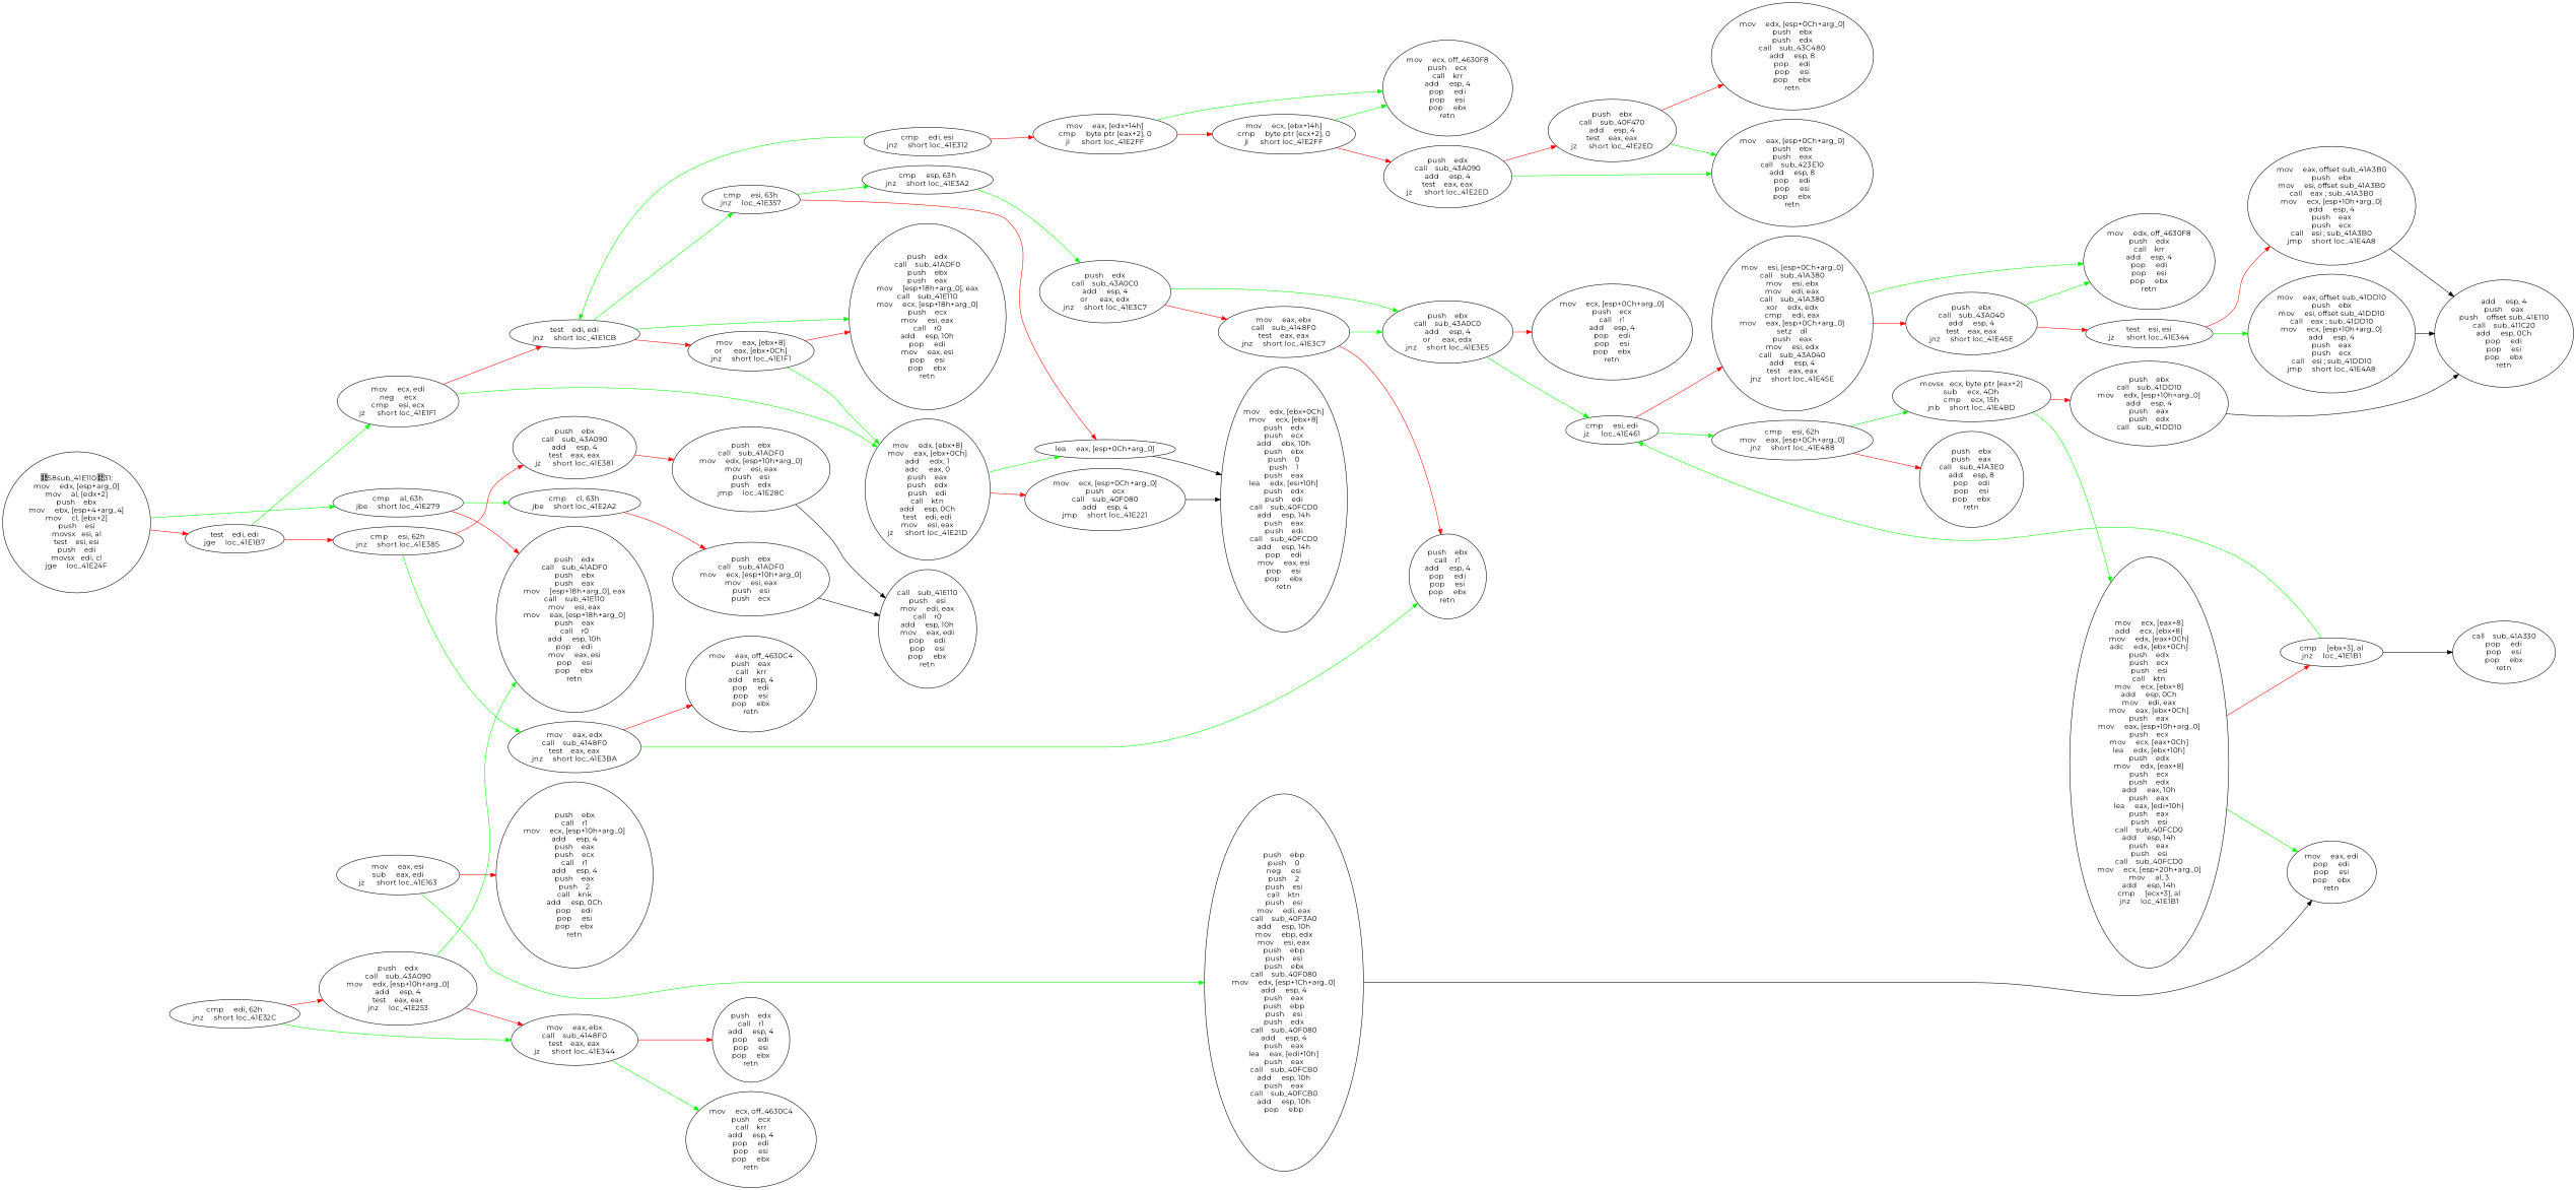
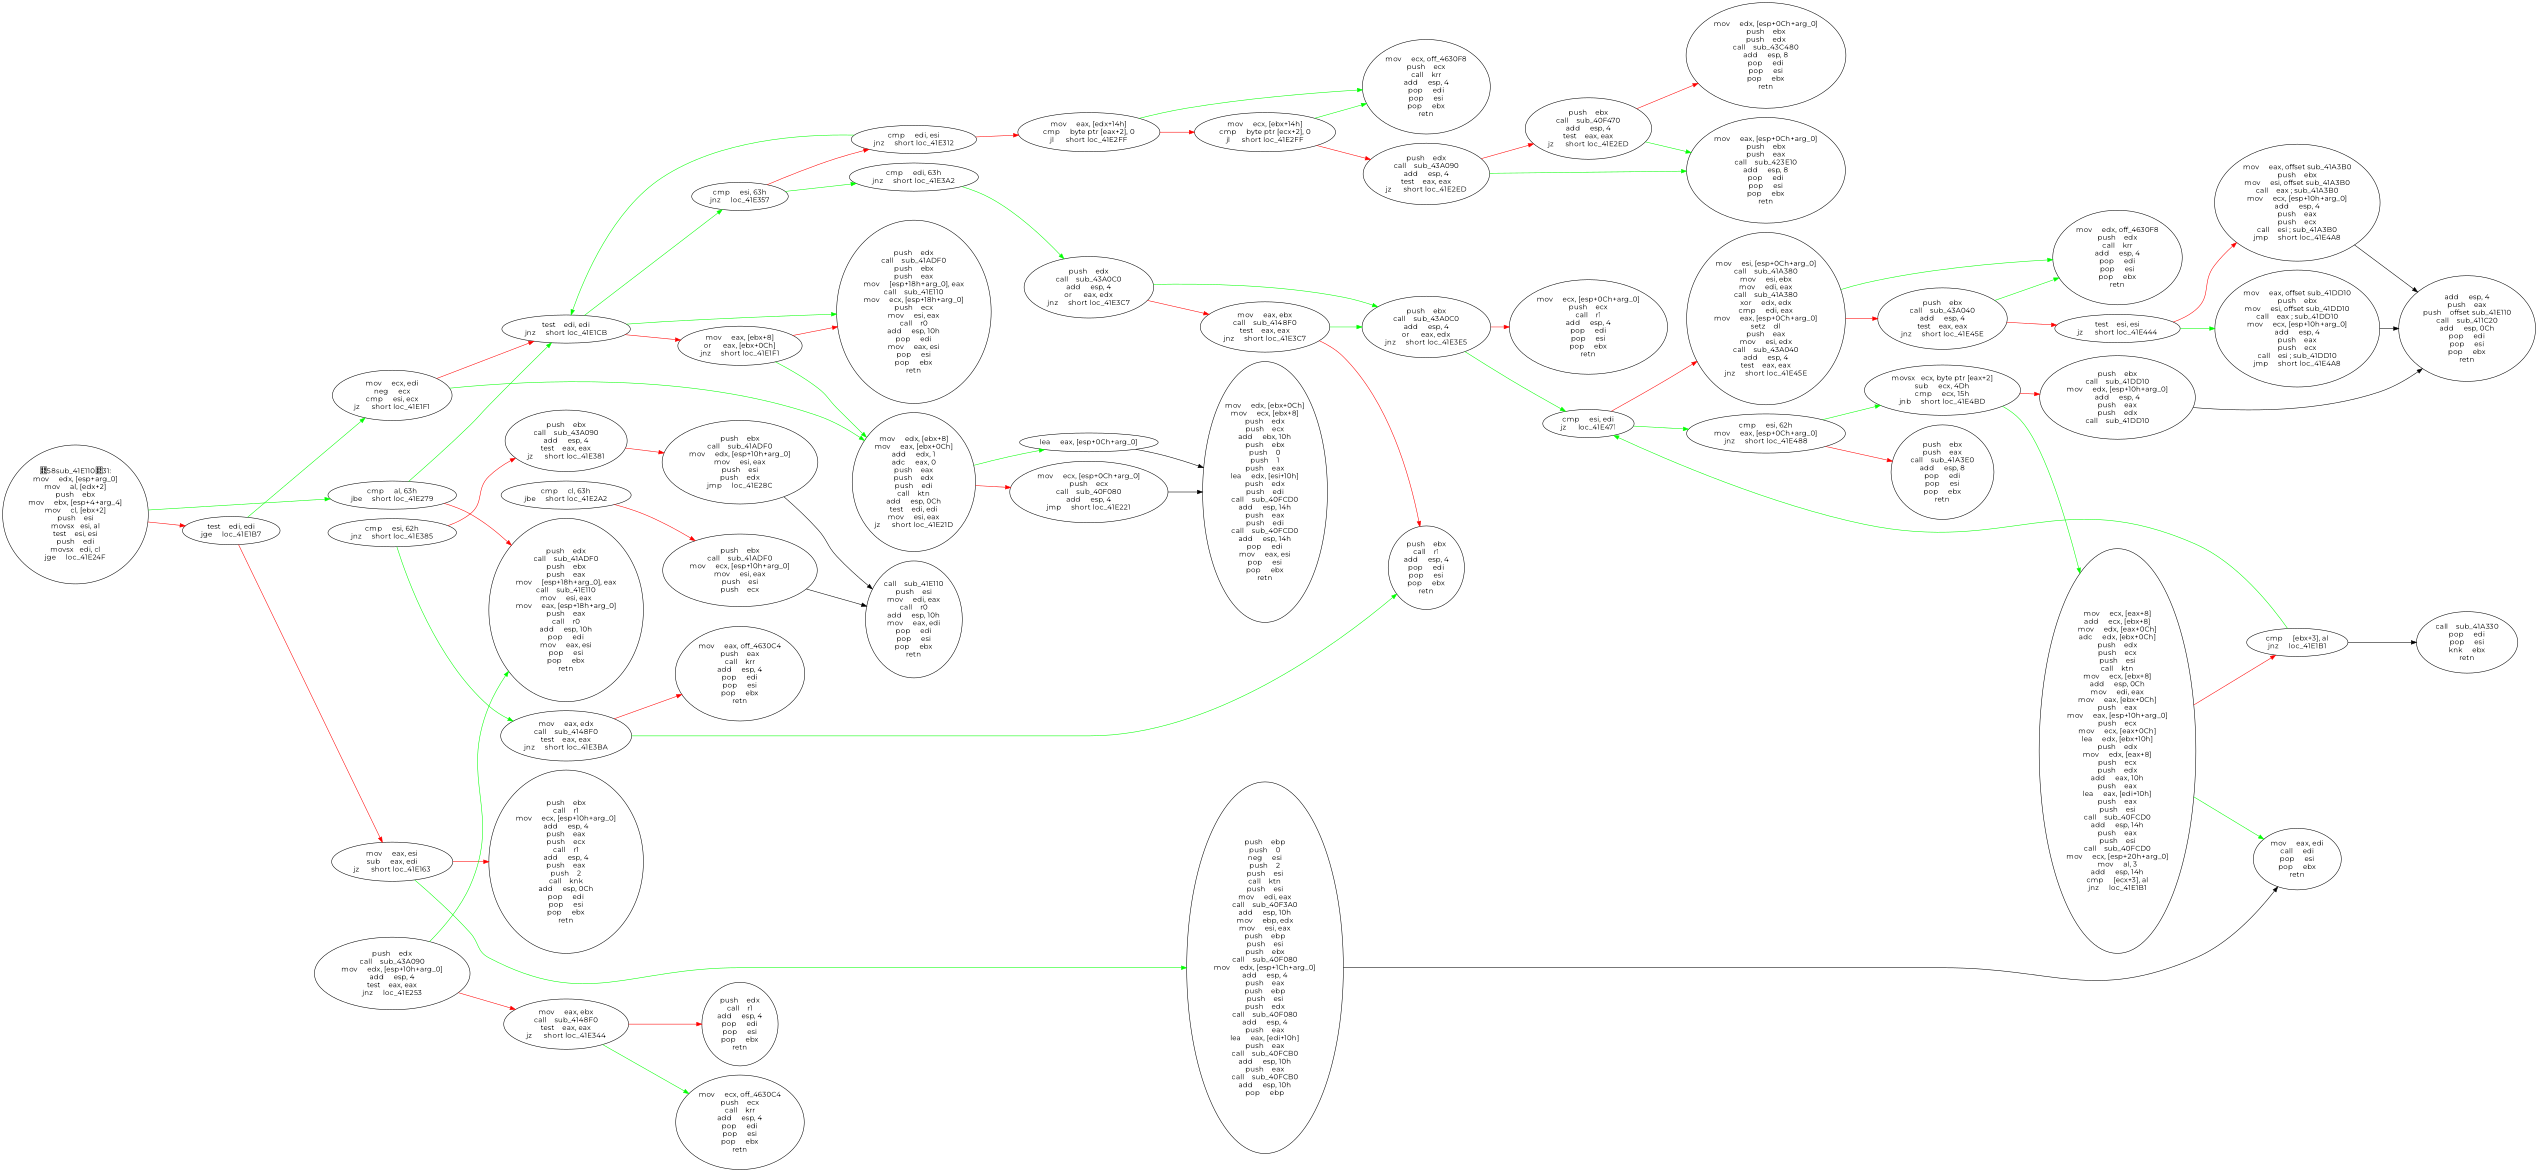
  digraph {
    fontname=Montserrat
    rankdir=LR
    node [fontname=Montserrat]
    edge [color=green fontname=Montserrat]
    n1 [label="58sub_41E11031:\nmov     edx, [esp+arg_0]\nmov     al, [edx+2]\npush    ebx\nmov     ebx, [esp+4+arg_4]\nmov     cl, [ebx+2]\npush    esi\nmovsx   esi, al\ntest    esi, esi\npush    edi\nmovsx   edi, cl\njge     loc_41E24F"]
    n2 [label="test    edi, edi\njge     loc_41E1B7"]
    n3 [label="cmp     al, 63h\njbe     short loc_41E279"]
    n4 [label="mov     eax, esi\nsub     eax, edi\njz      short loc_41E163"]
    n5 [label="mov     ecx, edi\nneg     ecx\ncmp     esi, ecx\njz      short loc_41E1F1"]
    n6 [label="push    edx\ncall    sub_41ADF0\npush    ebx\npush    eax\nmov     [esp+18h+arg_0], eax\ncall    sub_41E110\nmov     esi, eax\nmov     eax, [esp+18h+arg_0]\npush    eax\ncall    r0\nadd     esp, 10h\npop     edi\nmov     eax, esi\npop     esi\npop     ebx\nretn"]
    n7 [label="cmp     cl, 63h\njbe     short loc_41E2A2"]
    n8 [label="push    ebx\ncall    r1\nmov     ecx, [esp+10h+arg_0]\nadd     esp, 4\npush    eax\npush    ecx\ncall    r1\nadd     esp, 4\npush    eax\npush    2\ncall    knk\nadd     esp, 0Ch\npop     edi\npop     esi\npop     ebx\nretn"]
    n9 [label="push    ebp\npush    0\nneg     esi\npush    2\npush    esi\ncall    ktn\npush    esi\nmov     edi, eax\ncall    sub_40F3A0\nadd     esp, 10h\nmov     ebp, edx\nmov     esi, eax\npush    ebp\npush    esi\npush    ebx\ncall    sub_40F080\nmov     edx, [esp+1Ch+arg_0]\nadd     esp, 4\npush    eax\npush    ebp\npush    esi\npush    edx\ncall    sub_40F080\nadd     esp, 4\npush    eax\nlea     eax, [edi+10h]\npush    eax\ncall    sub_40FCB0\nadd     esp, 10h\npush    eax\ncall    sub_40FCB0\nadd     esp, 10h\npop     ebp"]
    n10 [label="test    edi, edi\njnz     short loc_41E1CB"]
    n11 [label="mov     edx, [ebx+8]\nmov     eax, [ebx+0Ch]\nadd     edx, 1\nadc     eax, 0\npush    eax\npush    edx\npush    edi\ncall    ktn\nadd     esp, 0Ch\ntest    edi, edi\nmov     esi, eax\njz      short loc_41E21D"]
-   n12 [label="mov     eax, edi\npop     edi\npop     esi\npop     ebx\nretn"]
+   n12 [label="mov     eax, edi\ncall     edi\npop     esi\npop     ebx\nretn"]
    n13 [label="mov     eax, [ebx+8]\nor      eax, [ebx+0Ch]\njnz     short loc_41E1F1"]
    n14 [label="push    edx\ncall    sub_41ADF0\npush    ebx\npush    eax\nmov     [esp+18h+arg_0], eax\ncall    sub_41E110\nmov     ecx, [esp+18h+arg_0]\npush    ecx\nmov     esi, eax\ncall    r0\nadd     esp, 10h\npop     edi\nmov     eax, esi\npop     esi\npop     ebx\nretn"]
    n15 [label="cmp     esi, 63h\njnz     loc_41E357"]
    n16 [label="mov     ecx, [esp+0Ch+arg_0]\npush    ecx\ncall    sub_40F080\nadd     esp, 4\njmp     short loc_41E221"]
    n17 [label="lea     eax, [esp+0Ch+arg_0]"]
    n18 [label="mov     edx, [ebx+0Ch]\nmov     ecx, [ebx+8]\npush    edx\npush    ecx\nadd     ebx, 10h\npush    ebx\npush    0\npush    1\npush    eax\nlea     edx, [esi+10h]\npush    edx\npush    edi\ncall    sub_40FCD0\nadd     esp, 14h\npush    eax\npush    edi\ncall    sub_40FCD0\nadd     esp, 14h\npop     edi\nmov     eax, esi\npop     esi\npop     ebx\nretn"]
    n19 [label="push    ebx\ncall    sub_41ADF0\nmov     ecx, [esp+10h+arg_0]\nmov     esi, eax\npush    esi\npush    ecx"]
    n20 [label="call    sub_41E110\npush    esi\nmov     edi, eax\ncall    r0\nadd     esp, 10h\nmov     eax, edi\npop     edi\npop     esi\npop     ebx\nretn"]
    n21 [label="cmp     edi, esi\njnz     short loc_41E312"]
-   n22 [label="cmp     esp, 63h\njnz     short loc_41E3A2"]
+   n22 [label="cmp     edi, 63h\njnz     short loc_41E3A2"]
    n23 [label="mov     eax, [edx+14h]\ncmp     byte ptr [eax+2], 0\njl      short loc_41E2FF"]
    n24 [label="push    edx\ncall    sub_43A0C0\nadd     esp, 4\nor      eax, edx\njnz     short loc_41E3C7"]
    n25 [label="mov     ecx, [ebx+14h]\ncmp     byte ptr [ecx+2], 0\njl      short loc_41E2FF"]
    n26 [label="mov     ecx, off_4630F8\npush    ecx\ncall    krr\nadd     esp, 4\npop     edi\npop     esi\npop     ebx\nretn"]
-   n27 [label="cmp     edi, 62h\njnz     short loc_41E32C"]
    n28 [label="push    edx\ncall    sub_43A090\nmov     edx, [esp+10h+arg_0]\nadd     esp, 4\ntest    eax, eax\njnz     loc_41E253"]
    n29 [label="mov     eax, ebx\ncall    sub_4148F0\ntest    eax, eax\njz      short loc_41E344"]
    n30 [label="push    edx\ncall    sub_43A090\nadd     esp, 4\ntest    eax, eax\njz      short loc_41E2ED"]
    n31 [label="push    ebx\ncall    sub_40F470\nadd     esp, 4\ntest    eax, eax\njz      short loc_41E2ED"]
    n32 [label="mov     eax, [esp+0Ch+arg_0]\npush    ebx\npush    eax\ncall    sub_423E10\nadd     esp, 8\npop     edi\npop     esi\npop     ebx\nretn"]
    n33 [label="mov     edx, [esp+0Ch+arg_0]\npush    ebx\npush    edx\ncall    sub_43C480\nadd     esp, 8\npop     edi\npop     esi\npop     ebx\nretn"]
    n34 [label="push    edx\ncall    r1\nadd     esp, 4\npop     edi\npop     esi\npop     ebx\nretn"]
    n35 [label="mov     ecx, off_4630C4\npush    ecx\ncall    krr\nadd     esp, 4\npop     edi\npop     esi\npop     ebx\nretn"]
    n36 [label="cmp     esi, 62h\njnz     short loc_41E385"]
    n37 [label="push    ebx\ncall    sub_43A090\nadd     esp, 4\ntest    eax, eax\njz      short loc_41E381"]
    n38 [label="mov     eax, edx\ncall    sub_4148F0\ntest    eax, eax\njnz     short loc_41E3BA"]
    n39 [label="mov     eax, ebx\ncall    sub_4148F0\ntest    eax, eax\njnz     short loc_41E3C7"]
    n40 [label="push    ebx\ncall    sub_43A0C0\nadd     esp, 4\nor      eax, edx\njnz     short loc_41E3E5"]
    n41 [label="push    ebx\ncall    sub_41ADF0\nmov     edx, [esp+10h+arg_0]\nmov     esi, eax\npush    esi\npush    edx\njmp     loc_41E28C"]
    n42 [label="mov     eax, off_4630C4\npush    eax\ncall    krr\nadd     esp, 4\npop     edi\npop     esi\npop     ebx\nretn"]
    n43 [label="push    ebx\ncall    r1\nadd     esp, 4\npop     edi\npop     esi\npop     ebx\nretn"]
    n44 [label="mov     ecx, [esp+0Ch+arg_0]\npush    ecx\ncall    r1\nadd     esp, 4\npop     edi\npop     esi\npop     ebx\nretn"]
-   n45 [label="cmp     esi, edi\njz      loc_41E461"]
+   n45 [label="cmp     esi, edi\njz      loc_41E471"]
    n46 [label="mov     esi, [esp+0Ch+arg_0]\ncall    sub_41A380\nmov     esi, ebx\nmov     edi, eax\ncall    sub_41A380\nxor     edx, edx\ncmp     edi, eax\nmov     eax, [esp+0Ch+arg_0]\nsetz    dl\npush    eax\nmov     esi, edx\ncall    sub_43A040\nadd     esp, 4\ntest    eax, eax\njnz     short loc_41E45E"]
    n47 [label="cmp     esi, 62h\nmov     eax, [esp+0Ch+arg_0]\njnz     short loc_41E488"]
    n48 [label="push    ebx\ncall    sub_43A040\nadd     esp, 4\ntest    eax, eax\njnz     short loc_41E45E"]
    n49 [label="mov     edx, off_4630F8\npush    edx\ncall    krr\nadd     esp, 4\npop     edi\npop     esi\npop     ebx\nretn"]
    n50 [label="push    ebx\npush    eax\ncall    sub_41A3E0\nadd     esp, 8\npop     edi\npop     esi\npop     ebx\nretn"]
    n51 [label="movsx   ecx, byte ptr [eax+2]\nsub     ecx, 4Dh\ncmp     ecx, 15h\njnb     short loc_41E4BD"]
-   n52 [label="test    esi, esi\njz      short loc_41E344"]
+   n52 [label="test    esi, esi\njz      short loc_41E444"]
    n53 [label="mov     eax, offset sub_41A3B0\npush    ebx\nmov     esi, offset sub_41A3B0\ncall    eax ; sub_41A3B0\nmov     ecx, [esp+10h+arg_0]\nadd     esp, 4\npush    eax\npush    ecx\ncall    esi ; sub_41A3B0\njmp     short loc_41E4A8"]
    n54 [label="mov     eax, offset sub_41DD10\npush    ebx\nmov     esi, offset sub_41DD10\ncall    eax ; sub_41DD10\nmov     ecx, [esp+10h+arg_0]\nadd     esp, 4\npush    eax\npush    ecx\ncall    esi ; sub_41DD10\njmp     short loc_41E4A8"]
    n55 [label="add     esp, 4\npush    eax\npush    offset sub_41E110\ncall    sub_411C20\nadd     esp, 0Ch\npop     edi\npop     esi\npop     ebx\nretn"]
    n56 [label="push    ebx\ncall    sub_41DD10\nmov     edx, [esp+10h+arg_0]\nadd     esp, 4\npush    eax\npush    edx\ncall    sub_41DD10"]
    n57 [label="mov     ecx, [eax+8]\nadd     ecx, [ebx+8]\nmov     edx, [eax+0Ch]\nadc     edx, [ebx+0Ch]\npush    edx\npush    ecx\npush    esi\ncall    ktn\nmov     ecx, [ebx+8]\nadd     esp, 0Ch\nmov     edi, eax\nmov     eax, [ebx+0Ch]\npush    eax\nmov     eax, [esp+10h+arg_0]\npush    ecx\nmov     ecx, [eax+0Ch]\nlea     edx, [ebx+10h]\npush    edx\nmov     edx, [eax+8]\npush    ecx\npush    edx\nadd     eax, 10h\npush    eax\nlea     eax, [edi+10h]\npush    eax\npush    esi\ncall    sub_40FCD0\nadd     esp, 14h\npush    eax\npush    esi\ncall    sub_40FCD0\nmov     ecx, [esp+20h+arg_0]\nmov     al, 3\nadd     esp, 14h\ncmp     [ecx+3], al\njnz     loc_41E1B1"]
    n58 [label="cmp     [ebx+3], al\njnz     loc_41E1B1"]
-   n59 [label="call    sub_41A330\npop     edi\npop     esi\npop     ebx\nretn"]
+   n59 [label="call    sub_41A330\npop     edi\npop     esi\nknk     ebx\nretn"]
    n1 -> n2 [color=red]
    n1 -> n3
-   n2 -> n36 [color=red]
+   n2 -> n4 [color=red]
    n2 -> n5
    n3 -> n6 [color=red]
-   n3 -> n7
+   n3 -> n10
    n4 -> n8 [color=red]
    n4 -> n9
    n5 -> n10 [color=red]
    n5 -> n11
    n7 -> n19 [color=red]
    n9 -> n12 [color=black]
    n10 -> n13 [color=red]
    n10 -> n14
    n10 -> n15
    n11 -> n16 [color=red]
    n11 -> n17
    n13 -> n11
    n13 -> n14 [color=red]
-   n15 -> n17 [color=red]
+   n15 -> n21 [color=red]
    n15 -> n22
    n16 -> n18 [color=black]
    n17 -> n18 [color=black]
    n19 -> n20 [color=black]
    n21 -> n10
    n21 -> n23 [color=red]
    n22 -> n24
    n23 -> n25 [color=red]
    n23 -> n26
    n24 -> n39 [color=red]
    n24 -> n40
    n25 -> n26
    n25 -> n30 [color=red]
-   n27 -> n28 [color=red]
-   n27 -> n29
    n28 -> n6
    n28 -> n29 [color=red]
    n29 -> n34 [color=red]
    n29 -> n35
    n30 -> n31 [color=red]
    n30 -> n32
    n31 -> n32
    n31 -> n33 [color=red]
    n36 -> n37 [color=red]
    n36 -> n38
    n37 -> n41 [color=red]
    n38 -> n42 [color=red]
    n38 -> n43
    n39 -> n40
    n39 -> n43 [color=red]
    n40 -> n44 [color=red]
    n40 -> n45
    n41 -> n20 [color=black]
    n45 -> n46 [color=red]
    n45 -> n47
    n46 -> n48 [color=red]
    n46 -> n49
    n47 -> n50 [color=red]
    n47 -> n51
    n48 -> n49
    n48 -> n52 [color=red]
    n51 -> n56 [color=red]
    n51 -> n57
    n52 -> n53 [color=red]
    n52 -> n54
    n53 -> n55 [color=black]
    n54 -> n55 [color=black]
    n56 -> n55 [color=black]
    n57 -> n12
    n57 -> n58 [color=red]
    n58 -> n45
    n58 -> n59 [color=black]
  }
